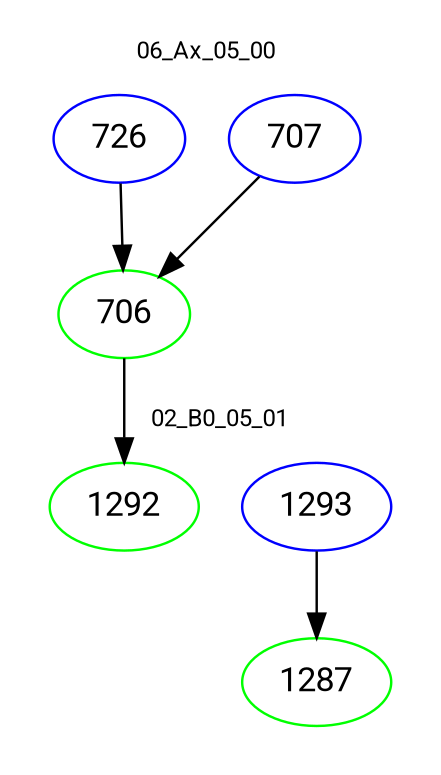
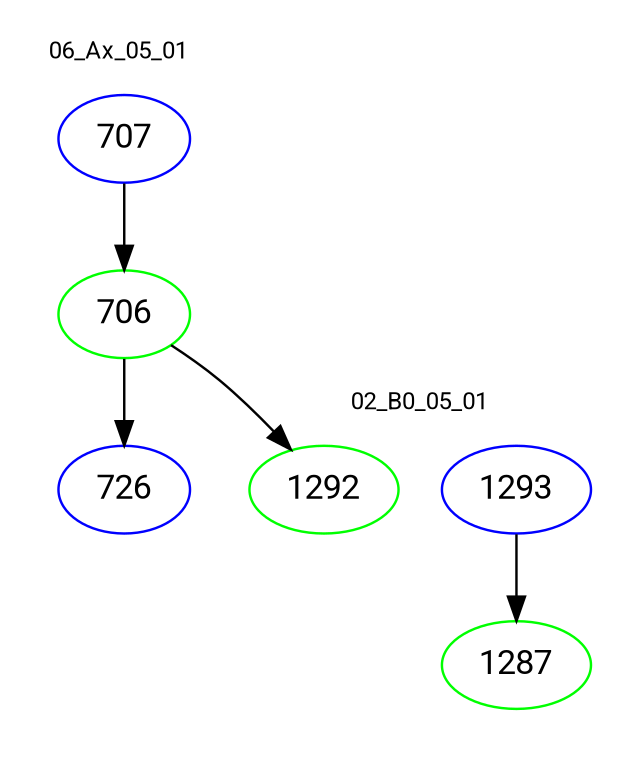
  digraph {
    fontname=Roboto
    node [color=blue fontname=Roboto]
    edge [color=black fontname=Roboto]
    n1 [label=707]
    n2 [color=green label=706]
    n3 [label=726]
    n4 [label=1293]
    n5 [color=green label=1287]
    n6 [color=green label=1292]
    subgraph cluster_1 {
      color=white
      fontsize=10
-     label="06_Ax_05_00"
+     label="06_Ax_05_01"
      n1
      n2
      n3
    }
    subgraph cluster_2 {
      color=white
      fontsize=10
      label="02_B0_05_01"
      n4
      n5
      n6
    }
    n1 -> n2
-   n3 -> n2
+   n2 -> n3
    n2 -> n6
    n4 -> n5
  }
